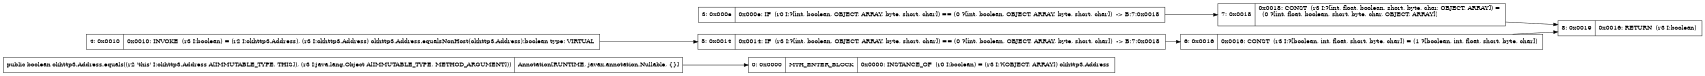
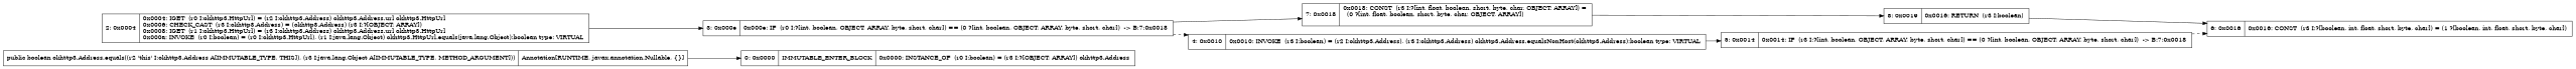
  digraph {
    rankdir=LR
    node [shape=record]
-   n1 [label="{0\:\ 0x0000|MTH_ENTER_BLOCK\l|0x0000: INSTANCE_OF  (r0 I:boolean) = (r3 I:?[OBJECT, ARRAY]) okhttp3.Address \l}"]
+   n1 [label="{0\:\ 0x0000|IMMUTABLE_ENTER_BLOCK\l|0x0000: INSTANCE_OF  (r0 I:boolean) = (r3 I:?[OBJECT, ARRAY]) okhttp3.Address \l}"]
+   n2 [label="{2\:\ 0x0004|0x0004: IGET  (r0 I:okhttp3.HttpUrl) = (r2 I:okhttp3.Address) okhttp3.Address.url okhttp3.HttpUrl \l0x0006: CHECK_CAST  (r3 I:okhttp3.Address) = (okhttp3.Address) (r3 I:?[OBJECT, ARRAY]) \l0x0008: IGET  (r1 I:okhttp3.HttpUrl) = (r3 I:okhttp3.Address) okhttp3.Address.url okhttp3.HttpUrl \l0x000a: INVOKE  (r0 I:boolean) = (r0 I:okhttp3.HttpUrl), (r1 I:java.lang.Object) okhttp3.HttpUrl.equals(java.lang.Object):boolean type: VIRTUAL \l}"]
    n3 [label="{3\:\ 0x000e|0x000e: IF  (r0 I:?[int, boolean, OBJECT, ARRAY, byte, short, char]) == (0 ?[int, boolean, OBJECT, ARRAY, byte, short, char])  \-\> B:7:0x0018 \l}"]
    n4 [label="{7\:\ 0x0018|0x0018: CONST  (r3 I:?[int, float, boolean, short, byte, char, OBJECT, ARRAY]) = \l  (0 ?[int, float, boolean, short, byte, char, OBJECT, ARRAY])\l \l}"]
    n5 [label="{8\:\ 0x0019|0x0016: RETURN  (r3 I:boolean) \l}"]
    n6 [label="{4\:\ 0x0010|0x0010: INVOKE  (r3 I:boolean) = (r2 I:okhttp3.Address), (r3 I:okhttp3.Address) okhttp3.Address.equalsNonHost(okhttp3.Address):boolean type: VIRTUAL \l}"]
    n7 [label="{5\:\ 0x0014|0x0014: IF  (r3 I:?[int, boolean, OBJECT, ARRAY, byte, short, char]) == (0 ?[int, boolean, OBJECT, ARRAY, byte, short, char])  \-\> B:7:0x0018 \l}"]
    n8 [label="{6\:\ 0x0016|0x0016: CONST  (r3 I:?[boolean, int, float, short, byte, char]) = (1 ?[boolean, int, float, short, byte, char]) \l}"]
    n9 [label="{public boolean okhttp3.Address.equals((r2 'this' I:okhttp3.Address A[IMMUTABLE_TYPE, THIS]), (r3 I:java.lang.Object A[IMMUTABLE_TYPE, METHOD_ARGUMENT]))  | Annotation[RUNTIME, javax.annotation.Nullable, \{\}]\l}"]
+   n2 -> n3
    n3 -> n4
+   n3 -> n6 [style=dashed]
    n4 -> n5
    n6 -> n7
-   n7 -> n8 [style=solid]
-   n8 -> n5
+   n7 -> n8 [style=dashed]
+   n5 -> n8
    n9 -> n1
  }
